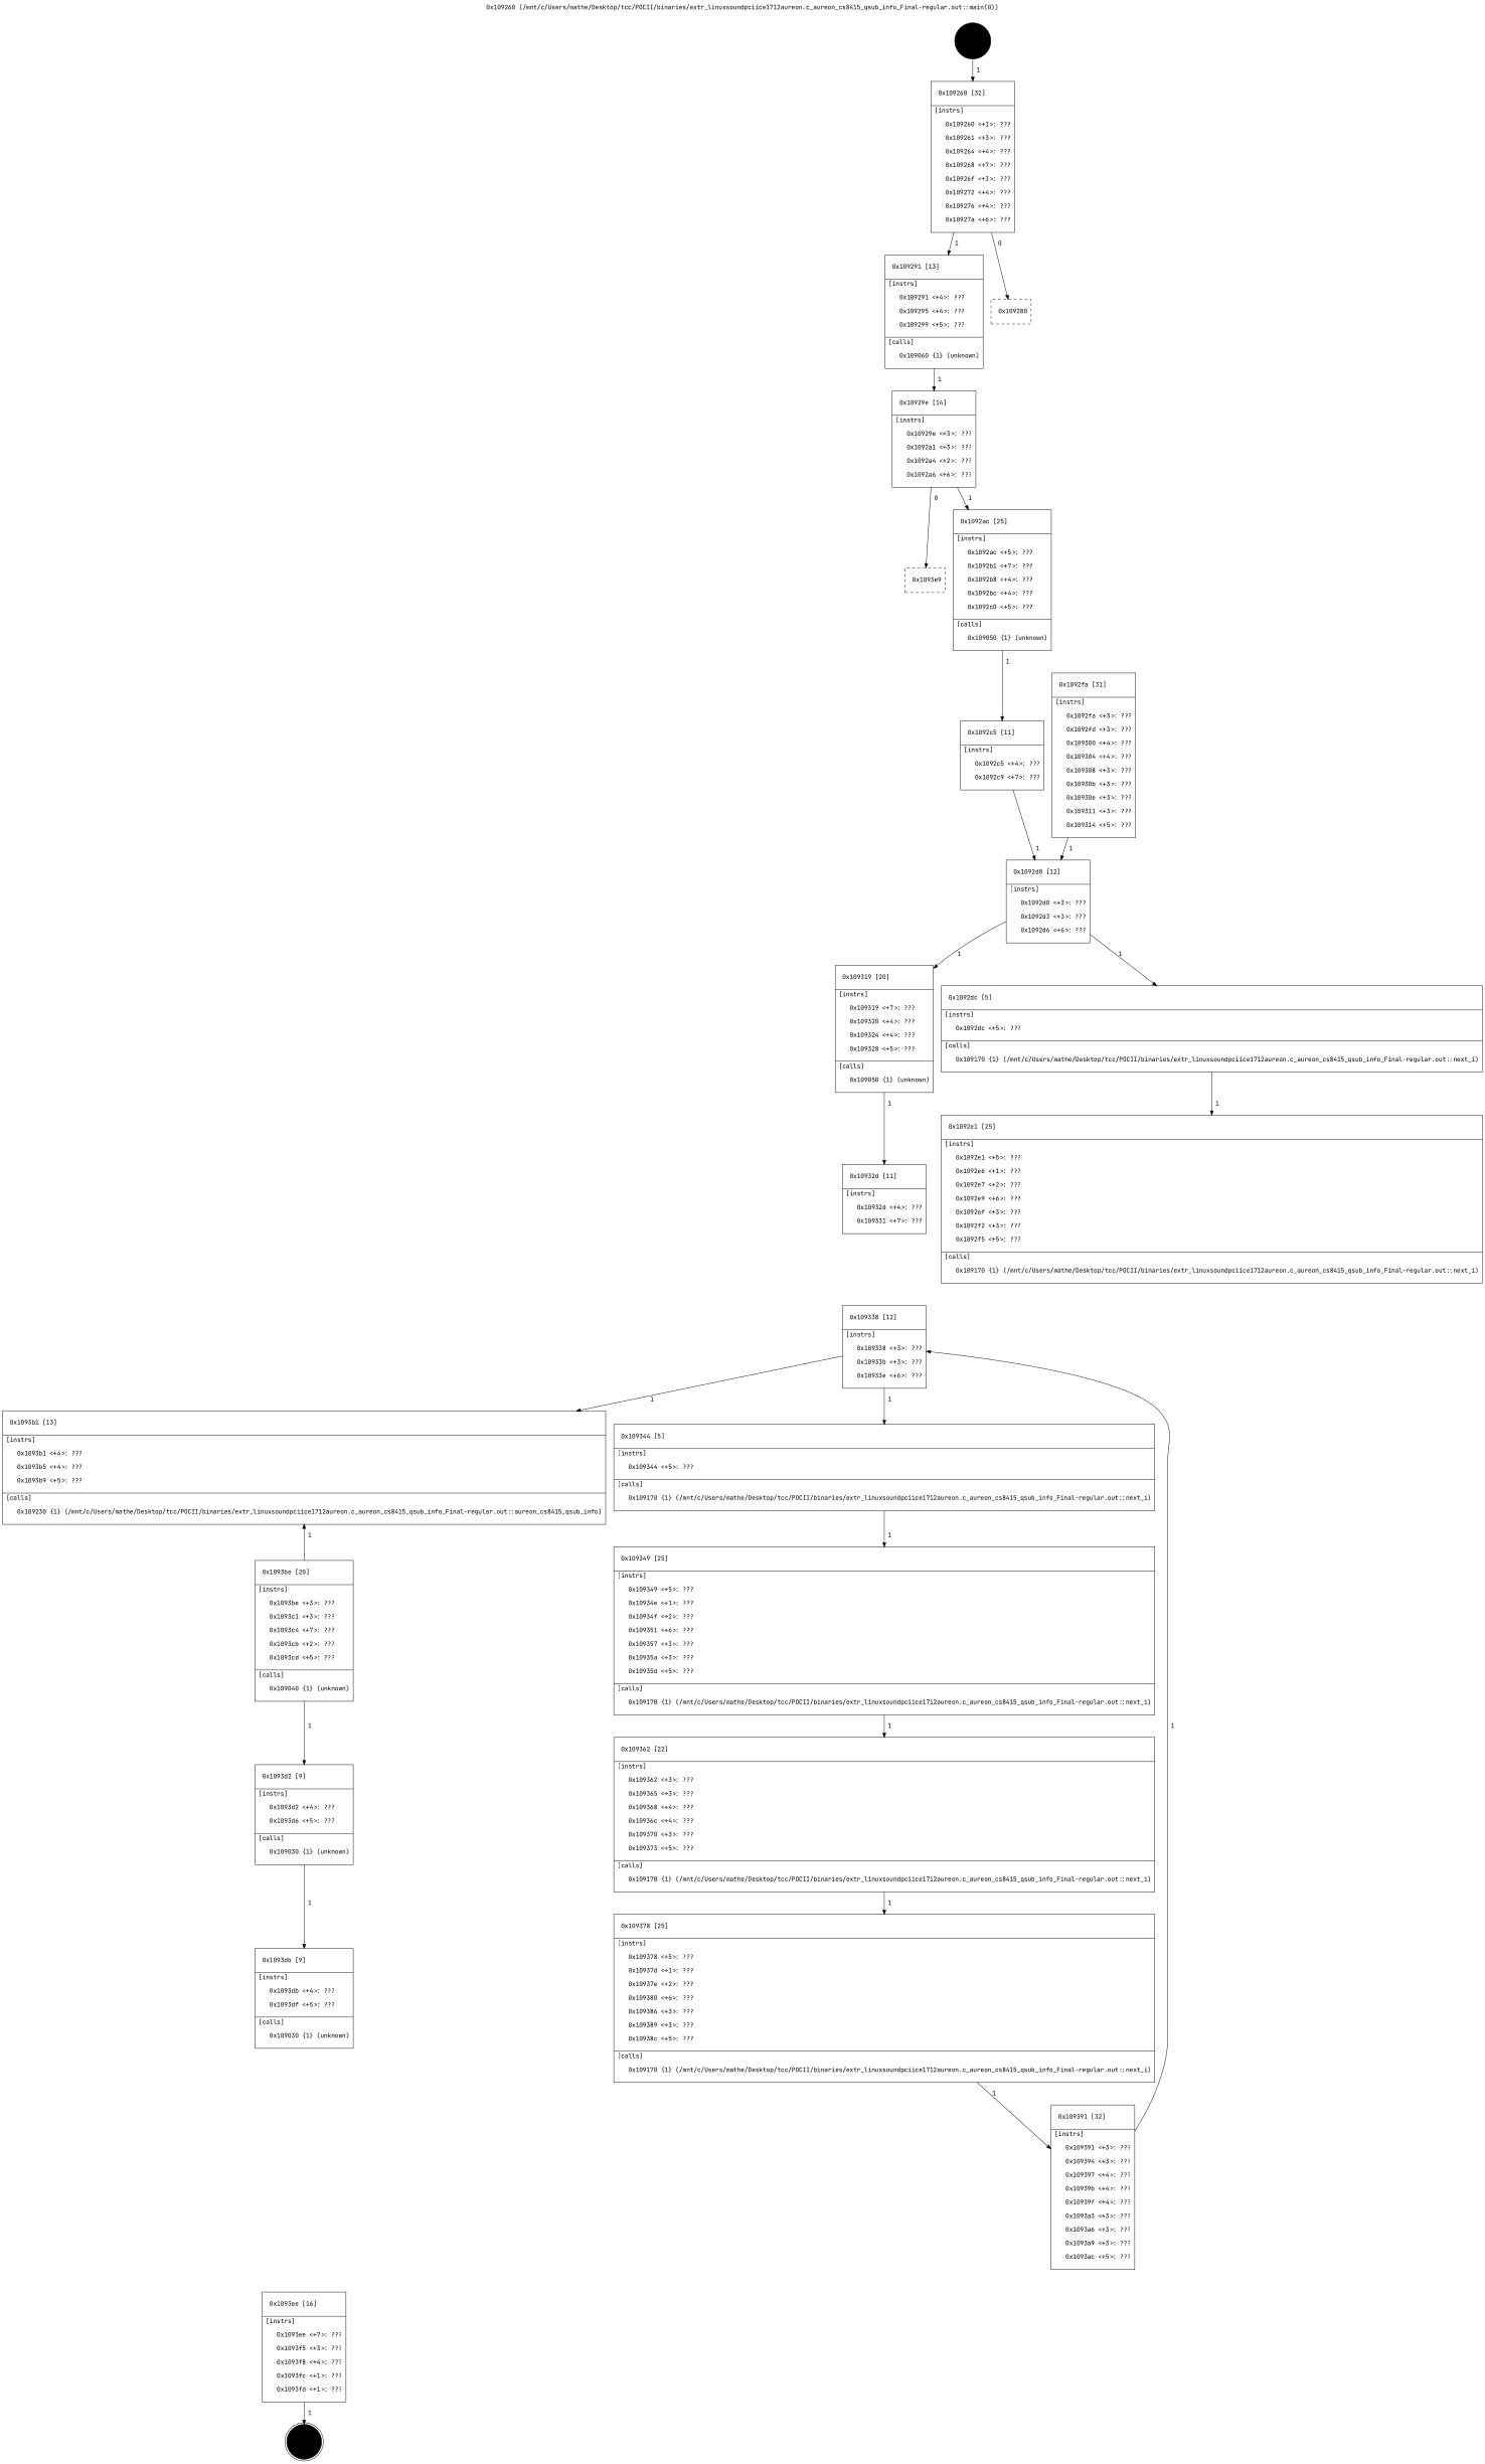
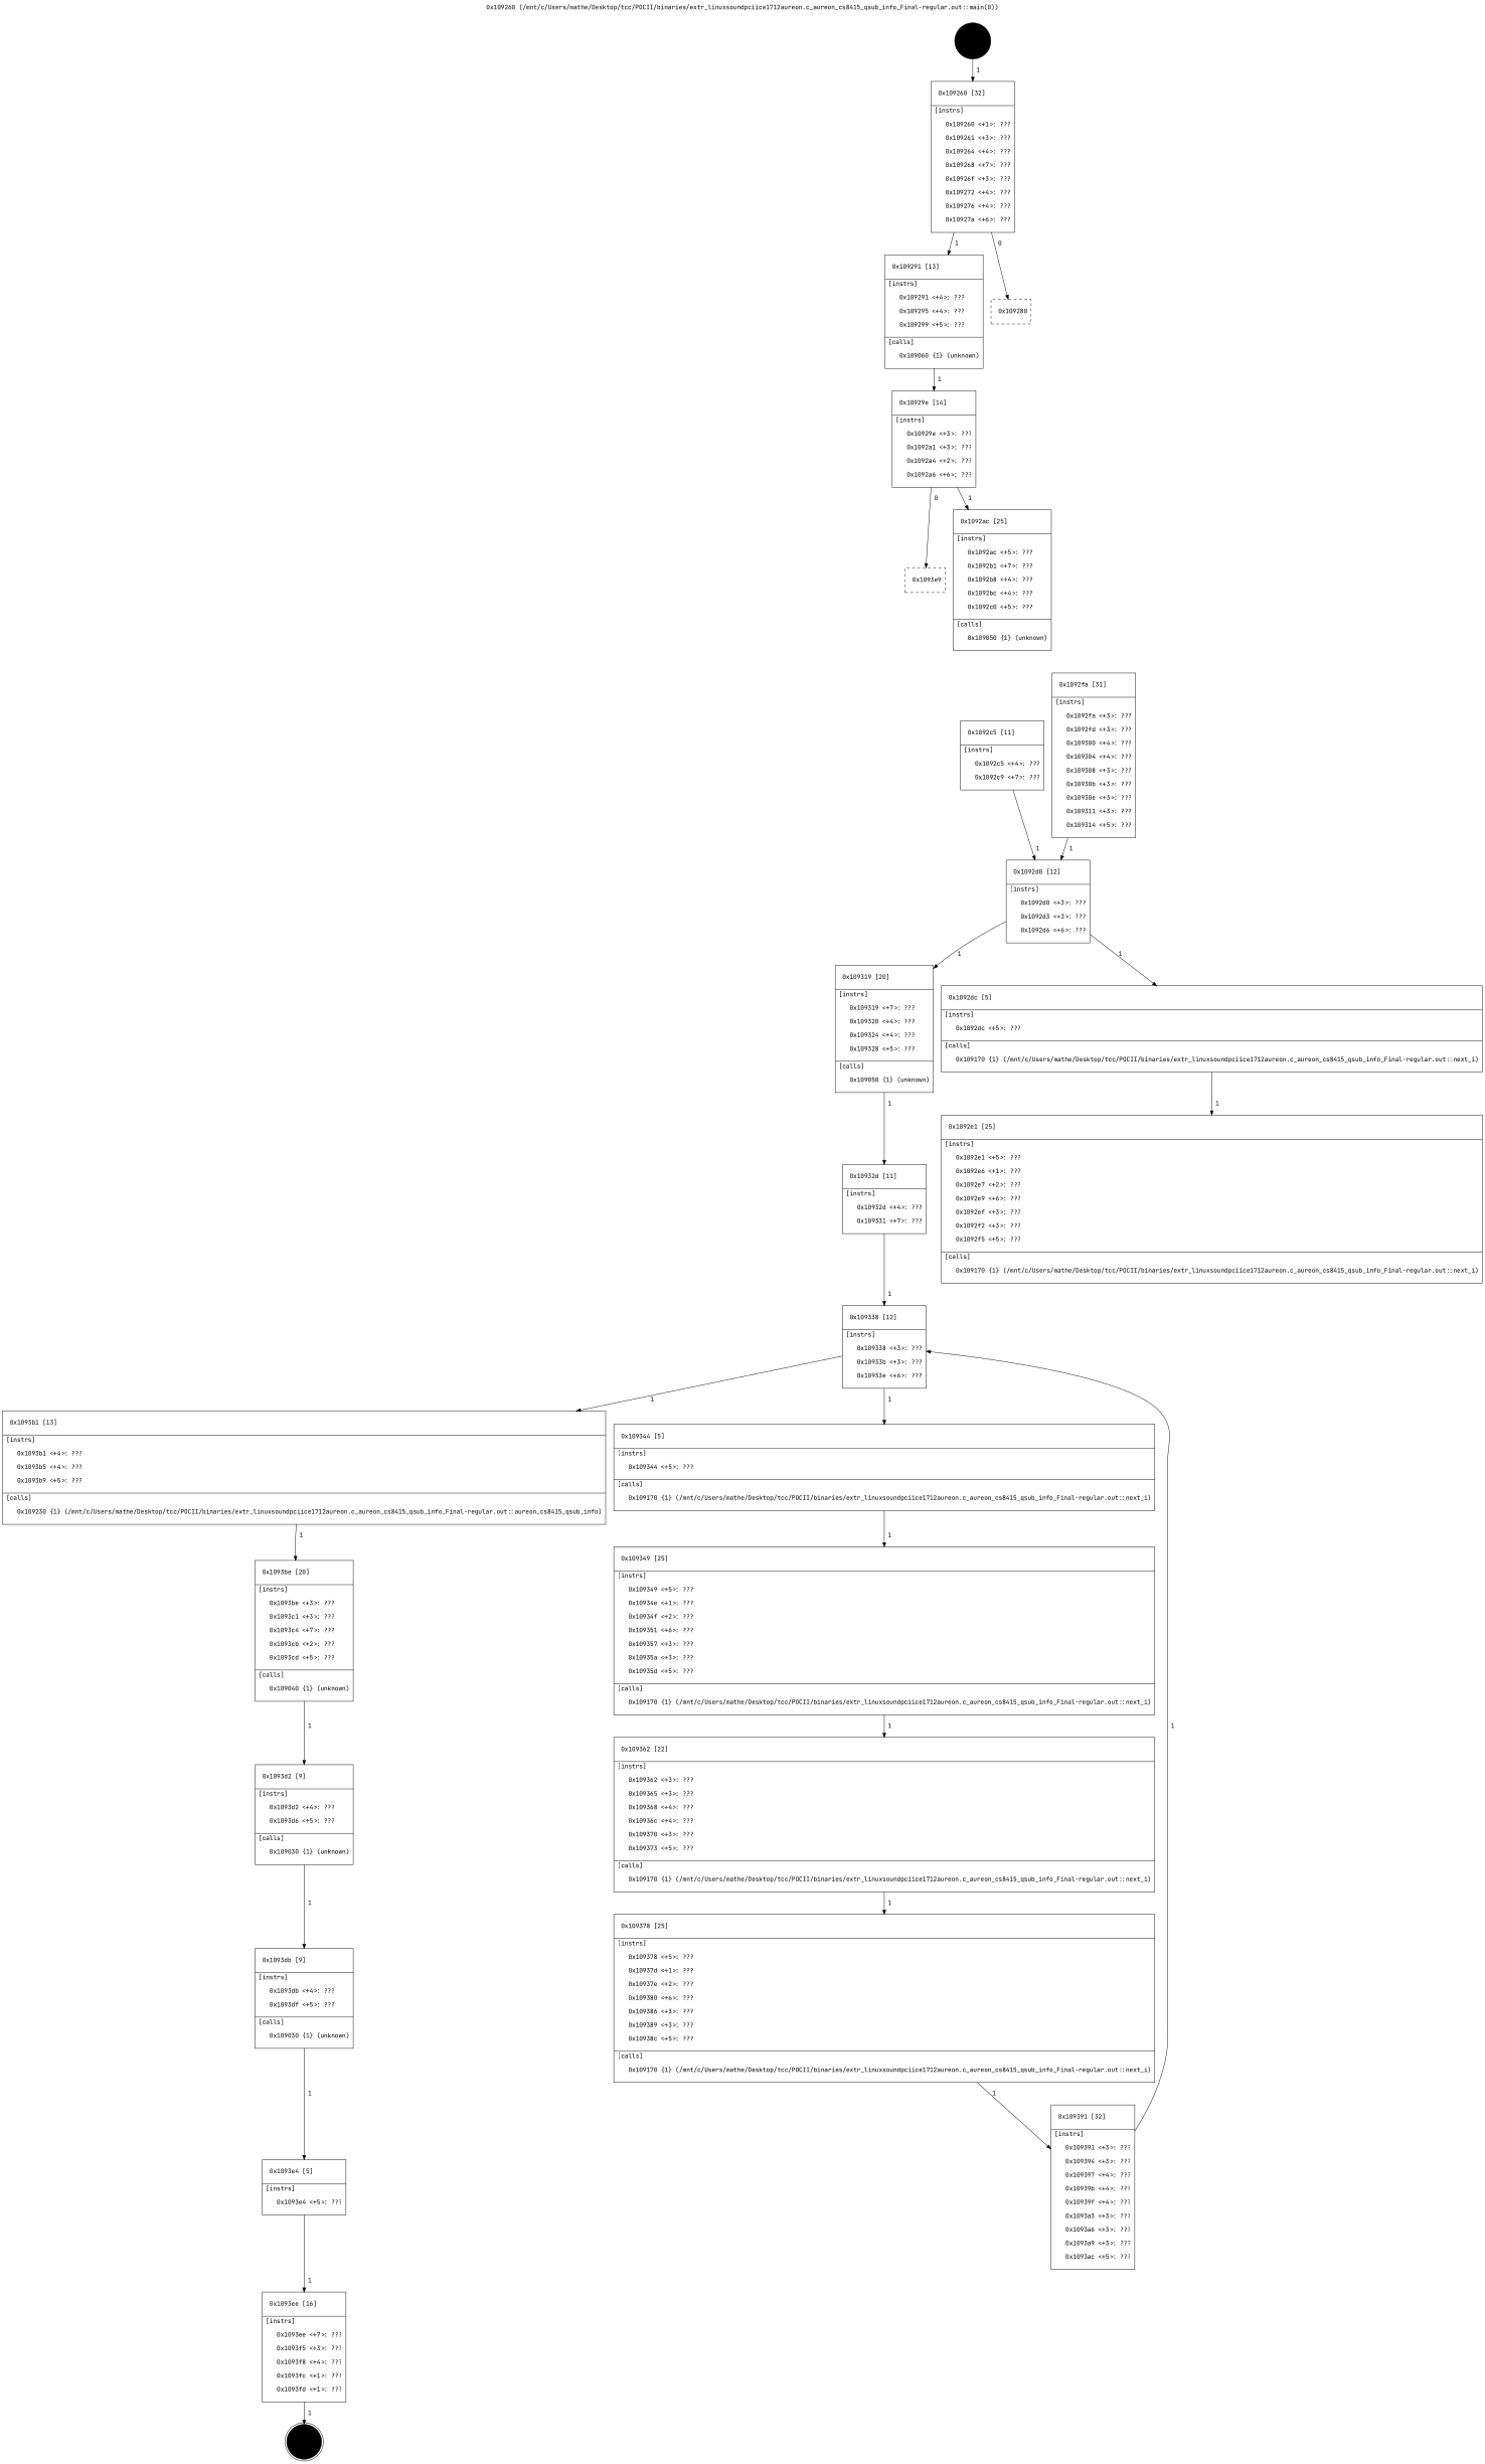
  digraph {
    fontname="JetBrains Mono"
    label="0x109260 (/mnt/c/Users/mathe/Desktop/tcc/POCII/binaries/extr_linuxsoundpciice1712aureon.c_aureon_cs8415_qsub_info_Final-regular.out::main(0))"
    labelloc=t
    node [fontname="JetBrains Mono" shape=record]
    edge [fontname="JetBrains Mono"]
    Entry [fillcolor=black height=0.3 shape=circle style=filled width=0.3]
    n2 [label="{\n     0x109260 [32]\l\n     | [instrs]\l\n     &nbsp;&nbsp;0x109260 \<+1\>: ???\l\n     &nbsp;&nbsp;0x109261 \<+3\>: ???\l\n     &nbsp;&nbsp;0x109264 \<+4\>: ???\l\n     &nbsp;&nbsp;0x109268 \<+7\>: ???\l\n     &nbsp;&nbsp;0x10926f \<+3\>: ???\l\n     &nbsp;&nbsp;0x109272 \<+4\>: ???\l\n     &nbsp;&nbsp;0x109276 \<+4\>: ???\l\n     &nbsp;&nbsp;0x10927a \<+6\>: ???\l\n  }"]
    n3 [label="{\n     0x109291 [13]\l\n     | [instrs]\l\n     &nbsp;&nbsp;0x109291 \<+4\>: ???\l\n     &nbsp;&nbsp;0x109295 \<+4\>: ???\l\n     &nbsp;&nbsp;0x109299 \<+5\>: ???\l\n     | [calls]\l\n     &nbsp;&nbsp;0x109060 \{1\} (unknown)\l\n  }"]
    n4 [label="{\n     0x109280\l\n  }" style=dashed]
    n5 [label="{\n     0x10929e [14]\l\n     | [instrs]\l\n     &nbsp;&nbsp;0x10929e \<+3\>: ???\l\n     &nbsp;&nbsp;0x1092a1 \<+3\>: ???\l\n     &nbsp;&nbsp;0x1092a4 \<+2\>: ???\l\n     &nbsp;&nbsp;0x1092a6 \<+6\>: ???\l\n  }"]
    n6 [label="{\n     0x1093e9\l\n  }" style=dashed]
    n7 [label="{\n     0x1092ac [25]\l\n     | [instrs]\l\n     &nbsp;&nbsp;0x1092ac \<+5\>: ???\l\n     &nbsp;&nbsp;0x1092b1 \<+7\>: ???\l\n     &nbsp;&nbsp;0x1092b8 \<+4\>: ???\l\n     &nbsp;&nbsp;0x1092bc \<+4\>: ???\l\n     &nbsp;&nbsp;0x1092c0 \<+5\>: ???\l\n     | [calls]\l\n     &nbsp;&nbsp;0x109050 \{1\} (unknown)\l\n  }"]
    n8 [label="{\n     0x1092c5 [11]\l\n     | [instrs]\l\n     &nbsp;&nbsp;0x1092c5 \<+4\>: ???\l\n     &nbsp;&nbsp;0x1092c9 \<+7\>: ???\l\n  }"]
    n9 [label="{\n     0x1092d0 [12]\l\n     | [instrs]\l\n     &nbsp;&nbsp;0x1092d0 \<+3\>: ???\l\n     &nbsp;&nbsp;0x1092d3 \<+3\>: ???\l\n     &nbsp;&nbsp;0x1092d6 \<+6\>: ???\l\n  }"]
    Exit [fillcolor=black height=0.3 peripheries=2 shape=circle style=filled width=0.3]
    n11 [label="{\n     0x109319 [20]\l\n     | [instrs]\l\n     &nbsp;&nbsp;0x109319 \<+7\>: ???\l\n     &nbsp;&nbsp;0x109320 \<+4\>: ???\l\n     &nbsp;&nbsp;0x109324 \<+4\>: ???\l\n     &nbsp;&nbsp;0x109328 \<+5\>: ???\l\n     | [calls]\l\n     &nbsp;&nbsp;0x109050 \{1\} (unknown)\l\n  }"]
    n12 [label="{\n     0x1092dc [5]\l\n     | [instrs]\l\n     &nbsp;&nbsp;0x1092dc \<+5\>: ???\l\n     | [calls]\l\n     &nbsp;&nbsp;0x109170 \{1\} (/mnt/c/Users/mathe/Desktop/tcc/POCII/binaries/extr_linuxsoundpciice1712aureon.c_aureon_cs8415_qsub_info_Final-regular.out::next_i)\l\n  }"]
    n13 [label="{\n     0x10932d [11]\l\n     | [instrs]\l\n     &nbsp;&nbsp;0x10932d \<+4\>: ???\l\n     &nbsp;&nbsp;0x109331 \<+7\>: ???\l\n  }"]
    n14 [label="{\n     0x1092e1 [25]\l\n     | [instrs]\l\n     &nbsp;&nbsp;0x1092e1 \<+5\>: ???\l\n     &nbsp;&nbsp;0x1092e6 \<+1\>: ???\l\n     &nbsp;&nbsp;0x1092e7 \<+2\>: ???\l\n     &nbsp;&nbsp;0x1092e9 \<+6\>: ???\l\n     &nbsp;&nbsp;0x1092ef \<+3\>: ???\l\n     &nbsp;&nbsp;0x1092f2 \<+3\>: ???\l\n     &nbsp;&nbsp;0x1092f5 \<+5\>: ???\l\n     | [calls]\l\n     &nbsp;&nbsp;0x109170 \{1\} (/mnt/c/Users/mathe/Desktop/tcc/POCII/binaries/extr_linuxsoundpciice1712aureon.c_aureon_cs8415_qsub_info_Final-regular.out::next_i)\l\n  }"]
    n15 [label="{\n     0x109338 [12]\l\n     | [instrs]\l\n     &nbsp;&nbsp;0x109338 \<+3\>: ???\l\n     &nbsp;&nbsp;0x10933b \<+3\>: ???\l\n     &nbsp;&nbsp;0x10933e \<+6\>: ???\l\n  }"]
    n16 [label="{\n     0x1092fa [31]\l\n     | [instrs]\l\n     &nbsp;&nbsp;0x1092fa \<+3\>: ???\l\n     &nbsp;&nbsp;0x1092fd \<+3\>: ???\l\n     &nbsp;&nbsp;0x109300 \<+4\>: ???\l\n     &nbsp;&nbsp;0x109304 \<+4\>: ???\l\n     &nbsp;&nbsp;0x109308 \<+3\>: ???\l\n     &nbsp;&nbsp;0x10930b \<+3\>: ???\l\n     &nbsp;&nbsp;0x10930e \<+3\>: ???\l\n     &nbsp;&nbsp;0x109311 \<+3\>: ???\l\n     &nbsp;&nbsp;0x109314 \<+5\>: ???\l\n  }"]
    n17 [label="{\n     0x1093b1 [13]\l\n     | [instrs]\l\n     &nbsp;&nbsp;0x1093b1 \<+4\>: ???\l\n     &nbsp;&nbsp;0x1093b5 \<+4\>: ???\l\n     &nbsp;&nbsp;0x1093b9 \<+5\>: ???\l\n     | [calls]\l\n     &nbsp;&nbsp;0x109230 \{1\} (/mnt/c/Users/mathe/Desktop/tcc/POCII/binaries/extr_linuxsoundpciice1712aureon.c_aureon_cs8415_qsub_info_Final-regular.out::aureon_cs8415_qsub_info)\l\n  }"]
    n18 [label="{\n     0x109344 [5]\l\n     | [instrs]\l\n     &nbsp;&nbsp;0x109344 \<+5\>: ???\l\n     | [calls]\l\n     &nbsp;&nbsp;0x109170 \{1\} (/mnt/c/Users/mathe/Desktop/tcc/POCII/binaries/extr_linuxsoundpciice1712aureon.c_aureon_cs8415_qsub_info_Final-regular.out::next_i)\l\n  }"]
    n19 [label="{\n     0x1093be [20]\l\n     | [instrs]\l\n     &nbsp;&nbsp;0x1093be \<+3\>: ???\l\n     &nbsp;&nbsp;0x1093c1 \<+3\>: ???\l\n     &nbsp;&nbsp;0x1093c4 \<+7\>: ???\l\n     &nbsp;&nbsp;0x1093cb \<+2\>: ???\l\n     &nbsp;&nbsp;0x1093cd \<+5\>: ???\l\n     | [calls]\l\n     &nbsp;&nbsp;0x109040 \{1\} (unknown)\l\n  }"]
    n20 [label="{\n     0x109349 [25]\l\n     | [instrs]\l\n     &nbsp;&nbsp;0x109349 \<+5\>: ???\l\n     &nbsp;&nbsp;0x10934e \<+1\>: ???\l\n     &nbsp;&nbsp;0x10934f \<+2\>: ???\l\n     &nbsp;&nbsp;0x109351 \<+6\>: ???\l\n     &nbsp;&nbsp;0x109357 \<+3\>: ???\l\n     &nbsp;&nbsp;0x10935a \<+3\>: ???\l\n     &nbsp;&nbsp;0x10935d \<+5\>: ???\l\n     | [calls]\l\n     &nbsp;&nbsp;0x109170 \{1\} (/mnt/c/Users/mathe/Desktop/tcc/POCII/binaries/extr_linuxsoundpciice1712aureon.c_aureon_cs8415_qsub_info_Final-regular.out::next_i)\l\n  }"]
    n21 [label="{\n     0x1093d2 [9]\l\n     | [instrs]\l\n     &nbsp;&nbsp;0x1093d2 \<+4\>: ???\l\n     &nbsp;&nbsp;0x1093d6 \<+5\>: ???\l\n     | [calls]\l\n     &nbsp;&nbsp;0x109030 \{1\} (unknown)\l\n  }"]
    n22 [label="{\n     0x109362 [22]\l\n     | [instrs]\l\n     &nbsp;&nbsp;0x109362 \<+3\>: ???\l\n     &nbsp;&nbsp;0x109365 \<+3\>: ???\l\n     &nbsp;&nbsp;0x109368 \<+4\>: ???\l\n     &nbsp;&nbsp;0x10936c \<+4\>: ???\l\n     &nbsp;&nbsp;0x109370 \<+3\>: ???\l\n     &nbsp;&nbsp;0x109373 \<+5\>: ???\l\n     | [calls]\l\n     &nbsp;&nbsp;0x109170 \{1\} (/mnt/c/Users/mathe/Desktop/tcc/POCII/binaries/extr_linuxsoundpciice1712aureon.c_aureon_cs8415_qsub_info_Final-regular.out::next_i)\l\n  }"]
    n23 [label="{\n     0x109378 [25]\l\n     | [instrs]\l\n     &nbsp;&nbsp;0x109378 \<+5\>: ???\l\n     &nbsp;&nbsp;0x10937d \<+1\>: ???\l\n     &nbsp;&nbsp;0x10937e \<+2\>: ???\l\n     &nbsp;&nbsp;0x109380 \<+6\>: ???\l\n     &nbsp;&nbsp;0x109386 \<+3\>: ???\l\n     &nbsp;&nbsp;0x109389 \<+3\>: ???\l\n     &nbsp;&nbsp;0x10938c \<+5\>: ???\l\n     | [calls]\l\n     &nbsp;&nbsp;0x109170 \{1\} (/mnt/c/Users/mathe/Desktop/tcc/POCII/binaries/extr_linuxsoundpciice1712aureon.c_aureon_cs8415_qsub_info_Final-regular.out::next_i)\l\n  }"]
    n24 [label="{\n     0x109391 [32]\l\n     | [instrs]\l\n     &nbsp;&nbsp;0x109391 \<+3\>: ???\l\n     &nbsp;&nbsp;0x109394 \<+3\>: ???\l\n     &nbsp;&nbsp;0x109397 \<+4\>: ???\l\n     &nbsp;&nbsp;0x10939b \<+4\>: ???\l\n     &nbsp;&nbsp;0x10939f \<+4\>: ???\l\n     &nbsp;&nbsp;0x1093a3 \<+3\>: ???\l\n     &nbsp;&nbsp;0x1093a6 \<+3\>: ???\l\n     &nbsp;&nbsp;0x1093a9 \<+3\>: ???\l\n     &nbsp;&nbsp;0x1093ac \<+5\>: ???\l\n  }"]
    n25 [label="{\n     0x1093db [9]\l\n     | [instrs]\l\n     &nbsp;&nbsp;0x1093db \<+4\>: ???\l\n     &nbsp;&nbsp;0x1093df \<+5\>: ???\l\n     | [calls]\l\n     &nbsp;&nbsp;0x109030 \{1\} (unknown)\l\n  }"]
+   n26 [label="{\n     0x1093e4 [5]\l\n     | [instrs]\l\n     &nbsp;&nbsp;0x1093e4 \<+5\>: ???\l\n  }"]
    n27 [label="{\n     0x1093ee [16]\l\n     | [instrs]\l\n     &nbsp;&nbsp;0x1093ee \<+7\>: ???\l\n     &nbsp;&nbsp;0x1093f5 \<+3\>: ???\l\n     &nbsp;&nbsp;0x1093f8 \<+4\>: ???\l\n     &nbsp;&nbsp;0x1093fc \<+1\>: ???\l\n     &nbsp;&nbsp;0x1093fd \<+1\>: ???\l\n  }"]
    Entry -> n2 [label=" 1"]
    n2 -> n3 [label=" 1"]
    n2 -> n4 [label=" 0"]
    n3 -> n5 [label=" 1"]
    n5 -> n6 [label=" 0"]
    n5 -> n7 [label=" 1"]
-   n7 -> n8 [label=" 1"]
    n8 -> n9 [label=" 1"]
    n9 -> n11 [label=" 1"]
    n9 -> n12 [label=" 1"]
    n11 -> n13 [label=" 1"]
    n12 -> n14 [label=" 1"]
+   n13 -> n15 [label=" 1"]
    n15 -> n17 [label=" 1"]
    n15 -> n18 [label=" 1"]
    n16 -> n9 [label=" 1"]
-   n19 -> n17 [label=" 1"]
+   n17 -> n19 [label=" 1"]
    n18 -> n20 [label=" 1"]
    n19 -> n21 [label=" 1"]
    n20 -> n22 [label=" 1"]
    n21 -> n25 [label=" 1"]
    n22 -> n23 [label=" 1"]
    n23 -> n24 [label=" 1"]
    n24 -> n15 [label=" 1"]
+   n25 -> n26 [label=" 1"]
+   n26 -> n27 [label=" 1"]
    n27 -> Exit [label=" 1"]
  }
